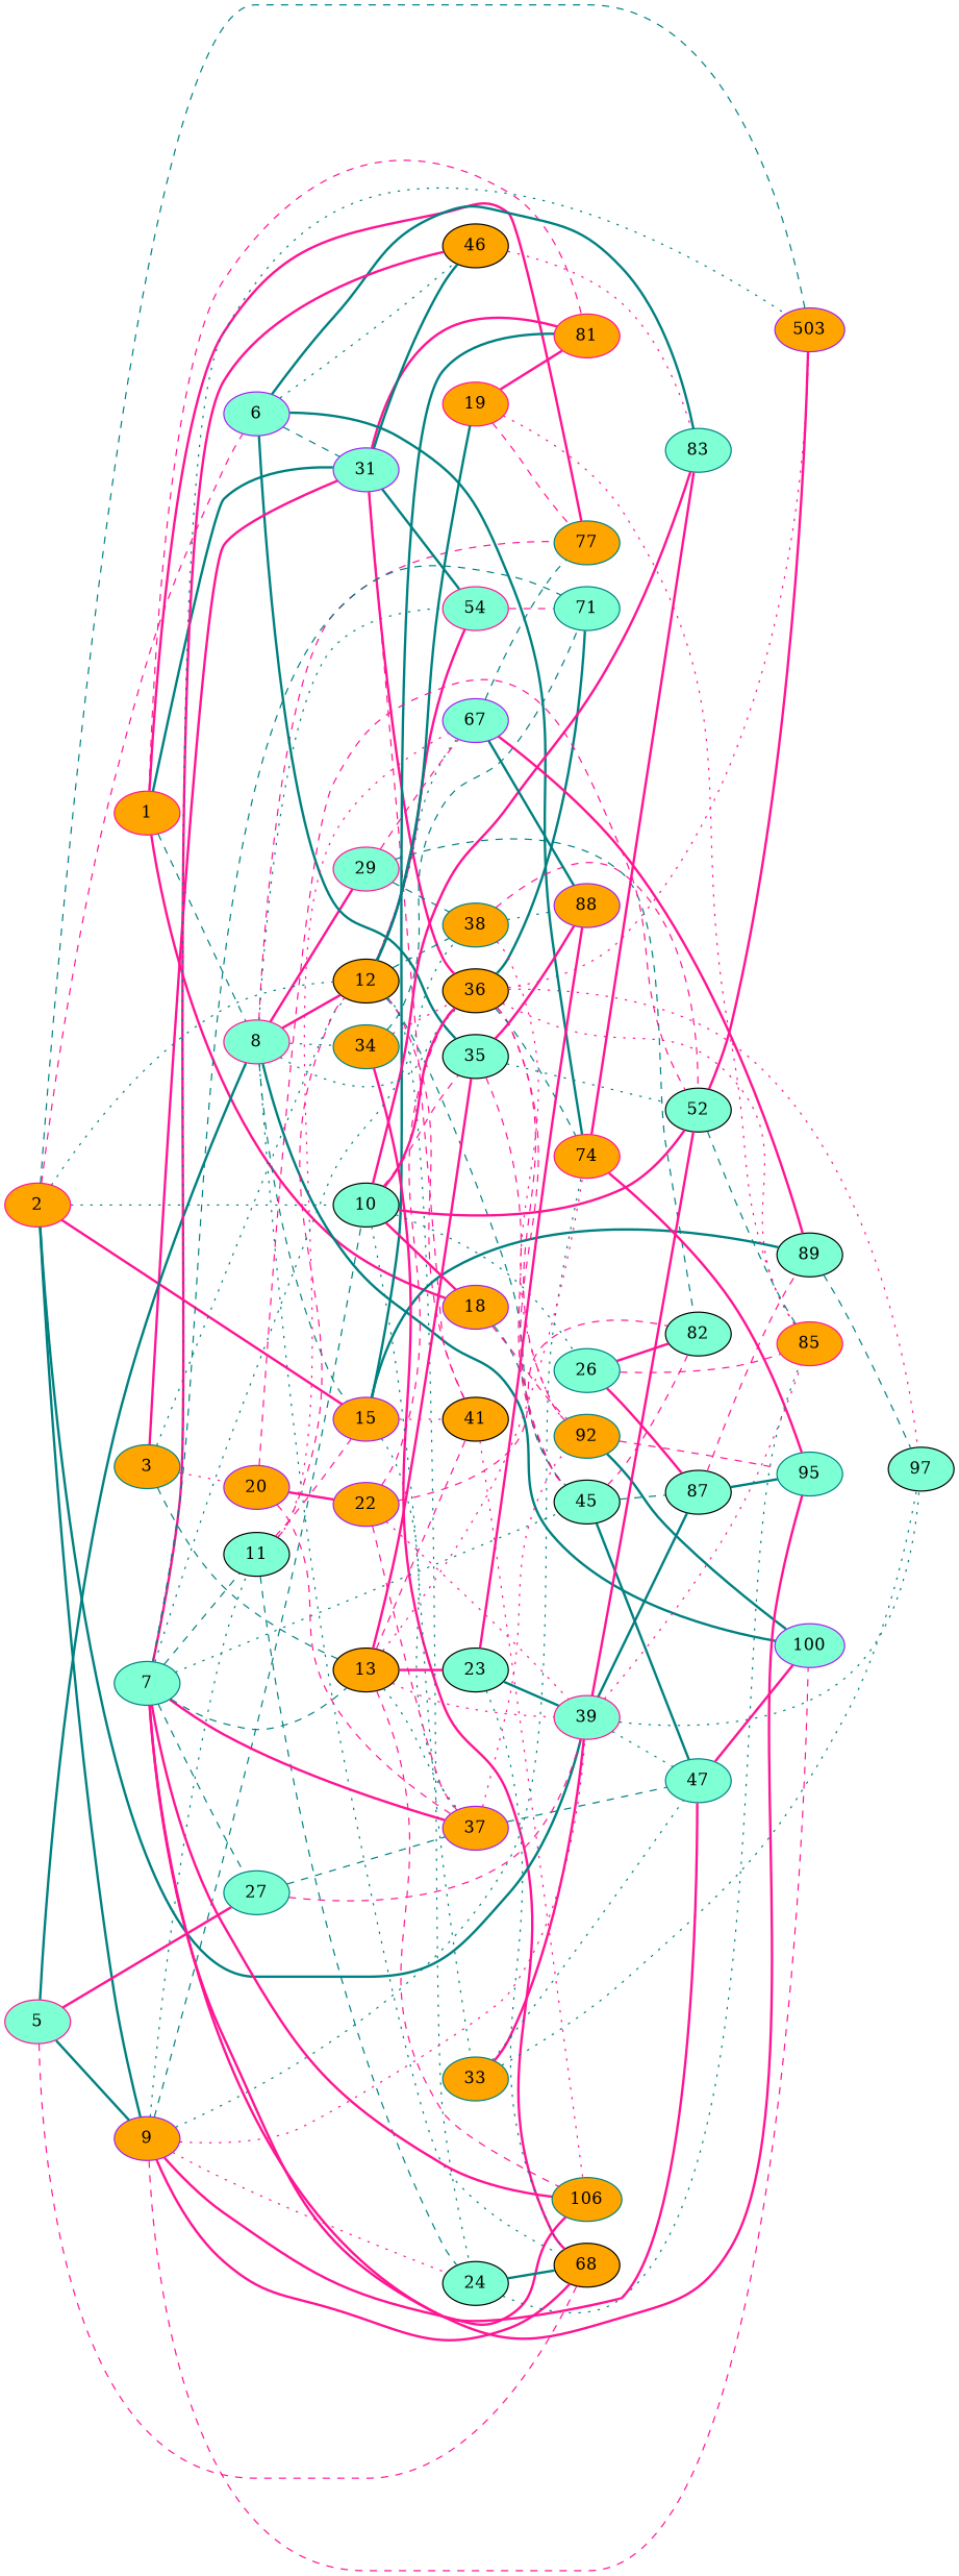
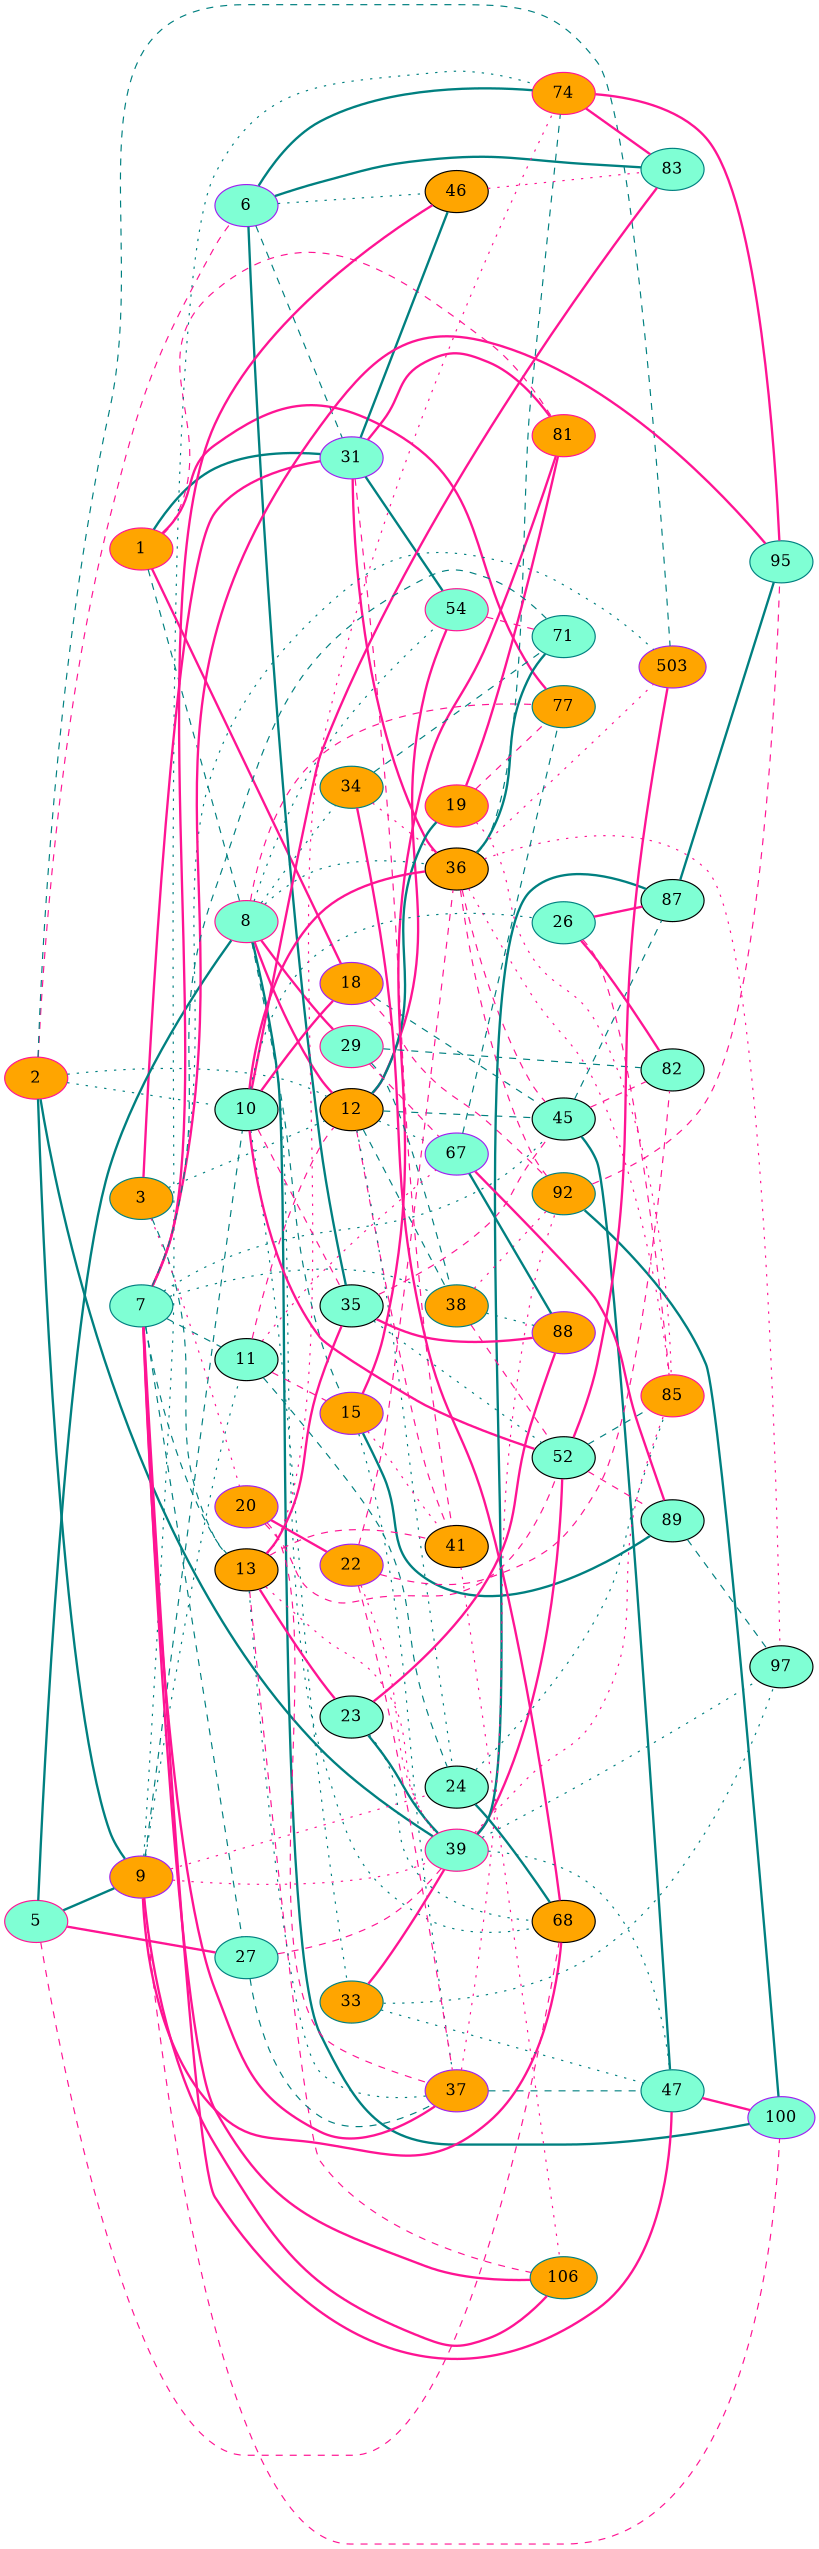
  graph {
    rankdir=LR
    node [color=black fillcolor=orange style=filled]
    edge [color=deeppink style=bold]
    1 [color=deeppink super="+4"]
    8 [color=deeppink fillcolor=aquamarine super="+64+14"]
    18 [color=purple]
    31 [color=purple fillcolor=aquamarine super="+32+65"]
    77 [color=teal]
    81 [color=deeppink]
    12 [super="+73+57+16"]
    15 [color=purple super="+17+61"]
    68 [super="+101"]
    29 [color=deeppink fillcolor=aquamarine]
    34 [color=teal]
    36 [super="+90+60"]
    54 [color=deeppink fillcolor=aquamarine]
    100 [color=purple fillcolor=aquamarine]
    45 [fillcolor=aquamarine super="+75+70"]
    92 [color=teal super="+108"]
    46
    41 [super="+80"]
    2 [color=deeppink super="+25+44"]
    6 [color=purple fillcolor=aquamarine super="+96"]
    9 [color=purple super="+30+66"]
    10 [fillcolor=aquamarine super="+28"]
    39 [color=deeppink fillcolor=aquamarine super="+58+63"]
    n24 [color=purple label=503]
    35 [fillcolor=aquamarine super="+48"]
    74 [color=deeppink super="+76"]
    83 [color=teal fillcolor=aquamarine]
    11 [fillcolor=aquamarine super="+93"]
    106 [color=teal]
    24 [fillcolor=aquamarine super="+42"]
    26 [color=teal fillcolor=aquamarine]
    33 [color=teal]
    52 [fillcolor=aquamarine super="+62"]
    38 [color=teal super="+72"]
    67 [color=purple fillcolor=aquamarine super="+78"]
    19 [color=deeppink]
    37 [color=purple super="+59+49"]
    89 [fillcolor=aquamarine]
    88 [color=purple]
    47 [color=teal fillcolor=aquamarine super="+79"]
    85 [color=deeppink super="+109"]
    87 [fillcolor=aquamarine]
    97 [fillcolor=aquamarine]
    3 [color=teal]
    13 [super="+94+91+69"]
    20 [color=purple]
    23 [fillcolor=aquamarine]
    22 [color=purple super="+40"]
    5 [color=deeppink fillcolor=aquamarine]
    27 [color=teal fillcolor=aquamarine]
    95 [color=teal fillcolor=aquamarine]
    7 [color=teal fillcolor=aquamarine super="+43+50+99"]
    71 [color=teal fillcolor=aquamarine]
    82 [fillcolor=aquamarine]
    1 -- 8 [color=teal style=dashed weight=2]
    1 -- 18
    1 -- 31 [color=teal]
    1 -- 77
    1 -- 81 [style=dashed]
    8 -- 77 [style=dashed]
    8 -- 12
    8 -- 15 [color=teal style=dashed]
    8 -- 68 [color=teal style=dotted]
    8 -- 29
    8 -- 34 [color=teal style=dotted]
    8 -- 36 [color=teal style=dotted]
    8 -- 54 [color=teal style=dotted]
    8 -- 100 [color=teal]
    18 -- 45 [color=teal style=dashed]
    18 -- 92 [style=dashed]
    31 -- 81
    31 -- 36
    31 -- 54 [color=teal]
    31 -- 46 [color=teal]
    31 -- 41 [style=dashed]
    12 -- 54
    12 -- 45 [color=teal style=dashed]
    12 -- 41 [style=dashed]
    12 -- 24 [color=teal style=dotted weight=2]
    12 -- 38 [color=teal style=dashed]
    12 -- 67 [color=teal style=dotted]
    12 -- 19 [color=teal]
-   15 -- 81 [color=teal]
+   15 -- 81
    15 -- 41 [style=dotted]
    15 -- 37 [color=teal style=dotted weight=2]
    15 -- 89 [color=teal]
    29 -- 38 [color=teal style=dashed]
    29 -- 67 [style=dashed]
    29 -- 82 [color=teal style=dashed]
    34 -- 68
    34 -- 36 [style=dotted]
    34 -- 71 [color=teal style=dashed]
    36 -- 45 [style=dashed]
    36 -- 92 [style=dashed]
    36 -- n24 [style=dotted]
    36 -- 74 [color=teal style=dashed]
    36 -- 85 [style=dotted]
    36 -- 97 [style=dotted]
    36 -- 71 [color=teal]
    54 -- 71 [style=dashed]
    45 -- 47 [color=teal]
    45 -- 87 [color=teal style=dashed]
    45 -- 82 [style=dashed]
    92 -- 100 [color=teal]
    92 -- 95 [style=dashed]
    46 -- 83 [style=dotted]
    41 -- 106 [style=dotted]
    2 -- 12 [color=teal style=dotted]
-   2 -- 15
    2 -- 6 [style=dashed]
    2 -- 9 [color=teal]
    2 -- 10 [color=teal style=dotted]
    2 -- 39 [color=teal]
    2 -- n24 [color=teal style=dashed]
    6 -- 31 [color=teal style=dashed]
    6 -- 46 [color=teal style=dotted]
    6 -- 35 [color=teal]
    6 -- 74 [color=teal]
    6 -- 83 [color=teal]
    9 -- 68
    9 -- 100 [style=dashed]
    9 -- 10 [color=teal style=dashed]
    9 -- 39 [style=dotted]
    9 -- 74 [color=teal style=dotted]
    9 -- 11 [color=teal style=dotted]
    9 -- 106
    9 -- 24 [style=dotted]
    10 -- 18
    10 -- 36
    10 -- 35 [style=dashed]
    10 -- 83
    10 -- 26 [color=teal style=dotted]
    10 -- 33 [color=teal style=dotted]
    10 -- 52
    39 -- 52
    39 -- 47 [color=teal style=dotted]
    39 -- 85 [style=dotted]
    39 -- 87 [color=teal]
    39 -- 97 [color=teal style=dotted]
    35 -- 45 [style=dashed]
    35 -- 52 [color=teal style=dotted]
    35 -- 88
    74 -- 83
    74 -- 95
    11 -- 12 [style=dashed]
    11 -- 15 [style=dashed]
    11 -- 24 [color=teal style=dashed]
    11 -- 67 [style=dotted]
    24 -- 68 [color=teal]
    24 -- 85 [color=teal style=dotted]
    26 -- 85 [style=dashed]
    26 -- 87
    26 -- 82
    33 -- 39
    33 -- 47 [color=teal style=dotted]
    33 -- 97 [color=teal style=dotted]
    52 -- n24
-   87 -- 89 [style=dashed]
+   52 -- 89 [style=dashed]
    52 -- 85 [color=teal style=dashed]
    38 -- 92 [style=dotted]
    38 -- 52 [style=dashed]
    38 -- 88 [color=teal style=dotted]
    67 -- 77 [color=teal style=dashed]
    67 -- 89
    67 -- 88 [color=teal]
    19 -- 77 [style=dashed]
    19 -- 81
    19 -- 85 [style=dotted]
    37 -- 92 [style=dotted]
    37 -- 47 [color=teal style=dashed]
    89 -- 97 [color=teal style=dashed]
    47 -- 100
    87 -- 95 [color=teal]
    3 -- 31
    3 -- 12 [color=teal style=dotted]
    3 -- 13 [color=teal style=dashed]
    3 -- 20 [style=dotted]
    13 -- 41 [style=dashed weight=2]
    13 -- 39 [style=dotted]
    13 -- 35
    13 -- 74 [style=dotted]
    13 -- 106 [style=dashed]
    13 -- 37 [color=teal style=dotted]
    13 -- 23
    20 -- 52 [style=dashed]
    20 -- 37 [style=dashed]
    20 -- 22
    23 -- 68 [color=teal style=dotted]
    23 -- 39 [color=teal]
    23 -- 88
    22 -- 36 [style=dashed]
    22 -- 39 [style=dotted]
    22 -- 37 [style=dashed weight=2]
    22 -- 82 [style=dashed]
    5 -- 8 [color=teal]
    5 -- 68 [style=dashed]
    5 -- 9 [color=teal]
    5 -- 27
    27 -- 39 [style=dashed]
    27 -- 37 [color=teal style=dashed]
    7 -- 45 [color=teal style=dotted]
    7 -- 46
    7 -- n24 [color=teal style=dotted]
    7 -- 11 [color=teal style=dashed]
    7 -- 106
    7 -- 38 [color=teal style=dotted]
    7 -- 37
    7 -- 47
    7 -- 13 [color=teal style=dashed]
    7 -- 27 [color=teal style=dashed]
    7 -- 95
    7 -- 71 [color=teal style=dashed]
  }
